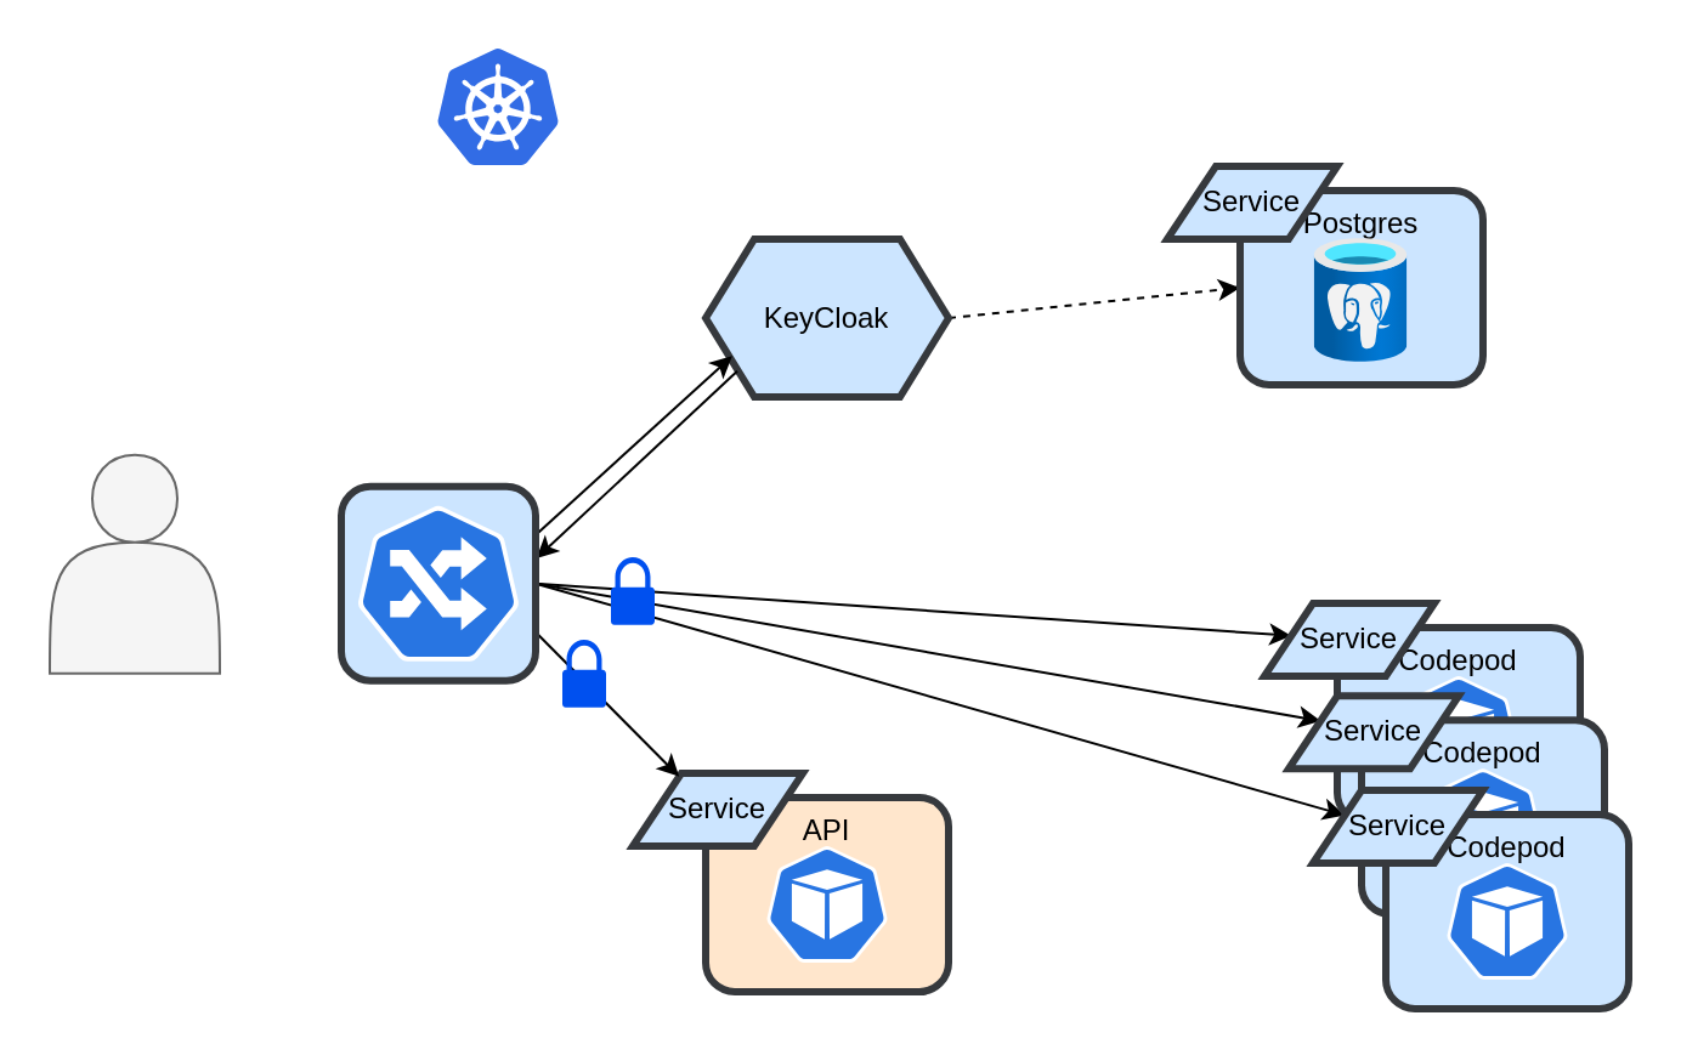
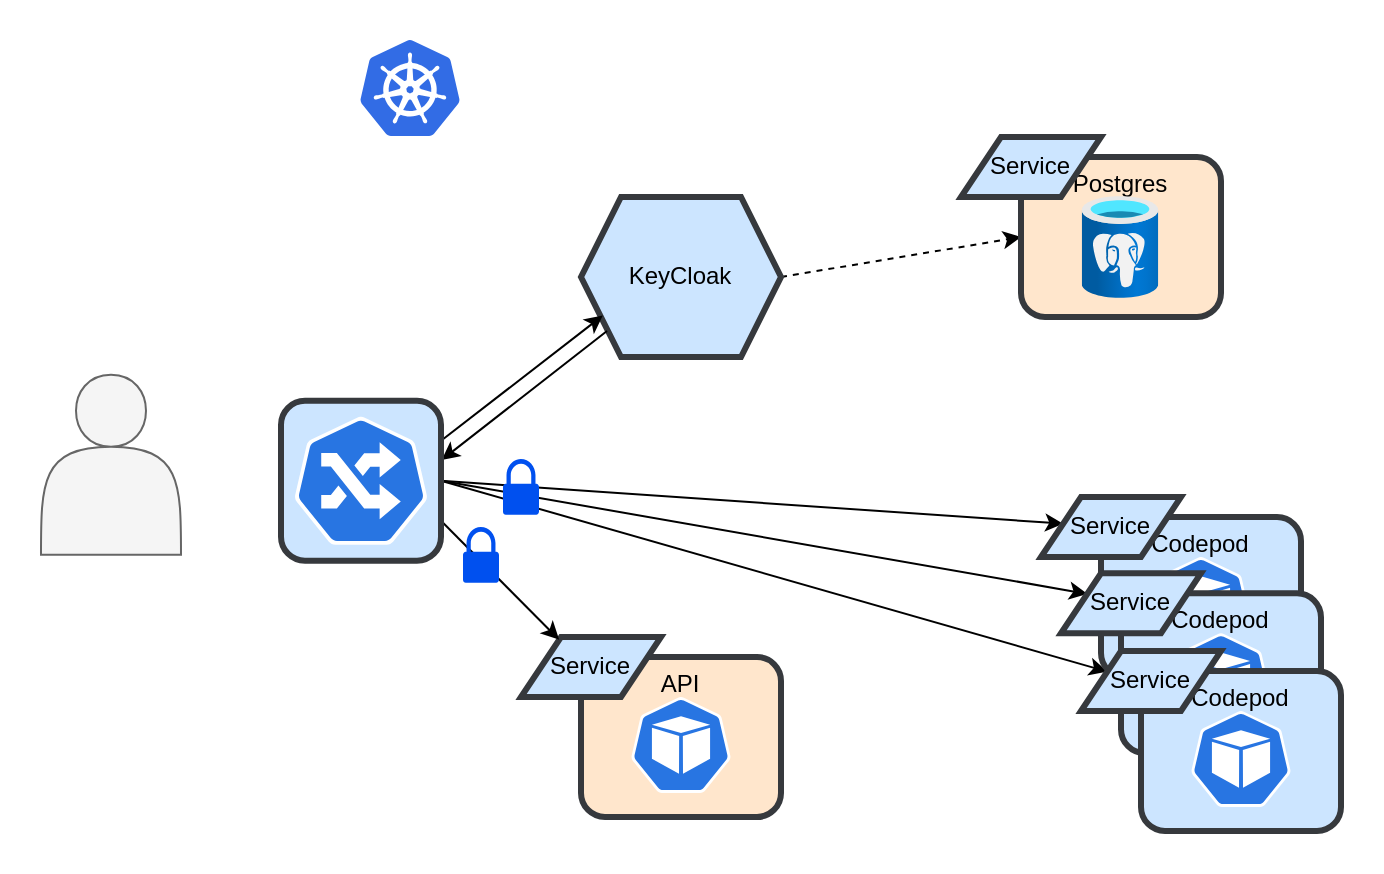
  <mxCell id="0" />
  <mxCell id="1" parent="0" />
  <mxCell id="2" value="" style="shape=actor;whiteSpace=wrap;html=1;fillColor=#f5f5f5;fontColor=#333333;strokeColor=#666666;" parent="1" vertex="1"><mxGeometry x="20" y="186.88" width="70" height="90" as="geometry" /></mxCell>
  <mxCell id="3" value="" style="sketch=0;aspect=fixed;html=1;points=[];align=center;image;fontSize=12;image=img/lib/mscae/Kubernetes.svg;strokeWidth=3;fillColor=#99CCFF;" parent="1" vertex="1"><mxGeometry x="180" y="20" width="50" height="48" as="geometry" /></mxCell>
  <mxCell id="4" value="API" style="rounded=1;whiteSpace=wrap;html=1;strokeWidth=3;fillColor=#ffe6cc;strokeColor=#36393d;fontColor=#000000;verticalAlign=top;" parent="1" vertex="1"><mxGeometry x="290" y="328" width="100" height="80" as="geometry" /></mxCell>
  <mxCell id="5" value="Service" style="shape=parallelogram;perimeter=parallelogramPerimeter;whiteSpace=wrap;html=1;fixedSize=1;strokeWidth=3;fillColor=#cce5ff;strokeColor=#36393d;fontColor=#000000;" parent="1" vertex="1"><mxGeometry x="260" y="318" width="70" height="30" as="geometry" /></mxCell>
  <mxCell id="6" style="edgeStyle=none;rounded=0;orthogonalLoop=1;jettySize=auto;html=1;exitX=1;exitY=0.5;exitDx=0;exitDy=0;entryX=0;entryY=0.5;entryDx=0;entryDy=0;dashed=1;" edge="1" parent="1" source="7" target="8"><mxGeometry relative="1" as="geometry" /></mxCell>
- <mxCell id="7" value="KeyCloak" style="shape=hexagon;perimeter=hexagonPerimeter2;whiteSpace=wrap;html=1;fixedSize=1;strokeWidth=3;fillColor=#cce5ff;strokeColor=#36393d;fontColor=#000000;" parent="1" vertex="1"><mxGeometry x="290" y="98" width="100" height="65" as="geometry" /></mxCell>
- <mxCell id="8" value="Postgres" style="rounded=1;whiteSpace=wrap;html=1;strokeWidth=3;fillColor=#cce5ff;strokeColor=#36393d;verticalAlign=top;" parent="1" vertex="1"><mxGeometry x="510" y="78" width="100" height="80" as="geometry" /></mxCell>
+ <mxCell id="7" value="KeyCloak" style="shape=hexagon;perimeter=hexagonPerimeter2;whiteSpace=wrap;html=1;fixedSize=1;strokeWidth=3;fillColor=#cce5ff;strokeColor=#36393d;fontColor=#000000;" parent="1" vertex="1"><mxGeometry x="290" y="98" width="100" height="80" as="geometry" /></mxCell>
+ <mxCell id="8" value="Postgres" style="rounded=1;whiteSpace=wrap;html=1;strokeWidth=3;fillColor=#ffe6cc;strokeColor=#36393d;verticalAlign=top;" parent="1" vertex="1"><mxGeometry x="510" y="78" width="100" height="80" as="geometry" /></mxCell>
  <mxCell id="9" value="Service" style="shape=parallelogram;perimeter=parallelogramPerimeter;whiteSpace=wrap;html=1;fixedSize=1;strokeWidth=3;fillColor=#cce5ff;strokeColor=#36393d;fontColor=#000000;" parent="1" vertex="1"><mxGeometry x="480" y="68" width="70" height="30" as="geometry" /></mxCell>
  <mxCell id="10" value="" style="aspect=fixed;html=1;points=[];align=center;image;fontSize=12;image=img/lib/azure2/databases/Azure_Database_PostgreSQL_Server.svg;" parent="1" vertex="1"><mxGeometry x="540.88" y="98" width="38.25" height="51" as="geometry" /></mxCell>
  <mxCell id="11" style="edgeStyle=none;rounded=0;orthogonalLoop=1;jettySize=auto;html=1;exitX=1;exitY=0.25;exitDx=0;exitDy=0;entryX=0.109;entryY=0.741;entryDx=0;entryDy=0;entryPerimeter=0;" edge="1" parent="1" source="17" target="7"><mxGeometry relative="1" as="geometry" /></mxCell>
  <mxCell id="12" style="edgeStyle=none;rounded=0;orthogonalLoop=1;jettySize=auto;html=1;exitX=1.004;exitY=0.37;exitDx=0;exitDy=0;entryX=0.13;entryY=0.837;entryDx=0;entryDy=0;entryPerimeter=0;exitPerimeter=0;startArrow=classic;startFill=1;endArrow=none;endFill=0;" edge="1" parent="1" source="17" target="7"><mxGeometry relative="1" as="geometry"><mxPoint x="255" y="229.88" as="sourcePoint" /><mxPoint x="310.9" y="167.28" as="targetPoint" /></mxGeometry></mxCell>
  <mxCell id="13" style="edgeStyle=none;rounded=0;orthogonalLoop=1;jettySize=auto;html=1;exitX=1;exitY=0.75;exitDx=0;exitDy=0;entryX=0.25;entryY=0;entryDx=0;entryDy=0;startArrow=none;startFill=0;endArrow=classic;endFill=1;" edge="1" parent="1" source="17" target="5"><mxGeometry relative="1" as="geometry" /></mxCell>
  <mxCell id="14" style="edgeStyle=none;rounded=0;orthogonalLoop=1;jettySize=auto;html=1;exitX=1;exitY=0.5;exitDx=0;exitDy=0;startArrow=none;startFill=0;endArrow=classic;endFill=1;" edge="1" parent="1" source="17" target="22"><mxGeometry relative="1" as="geometry" /></mxCell>
  <mxCell id="15" style="edgeStyle=none;rounded=0;orthogonalLoop=1;jettySize=auto;html=1;exitX=1;exitY=0.5;exitDx=0;exitDy=0;entryX=0;entryY=0.25;entryDx=0;entryDy=0;startArrow=none;startFill=0;endArrow=classic;endFill=1;" edge="1" parent="1" source="17" target="26"><mxGeometry relative="1" as="geometry" /></mxCell>
  <mxCell id="16" style="edgeStyle=none;rounded=0;orthogonalLoop=1;jettySize=auto;html=1;exitX=1;exitY=0.5;exitDx=0;exitDy=0;entryX=0;entryY=0.25;entryDx=0;entryDy=0;startArrow=none;startFill=0;endArrow=classic;endFill=1;" edge="1" parent="1" source="17" target="30"><mxGeometry relative="1" as="geometry" /></mxCell>
  <mxCell id="17" value="" style="rounded=1;whiteSpace=wrap;html=1;strokeWidth=3;fillColor=#cce5ff;strokeColor=#36393d;fontColor=#000000;" vertex="1" parent="1"><mxGeometry x="140" y="199.88" width="80" height="80" as="geometry" /></mxCell>
  <mxCell id="18" value="" style="sketch=0;html=1;dashed=0;whitespace=wrap;fillColor=#2875E2;strokeColor=#ffffff;points=[[0.005,0.63,0],[0.1,0.2,0],[0.9,0.2,0],[0.5,0,0],[0.995,0.63,0],[0.72,0.99,0],[0.5,1,0],[0.28,0.99,0]];shape=mxgraph.kubernetes.icon;prIcon=ing" parent="1" vertex="1"><mxGeometry x="145" y="207.88" width="70" height="64" as="geometry" /></mxCell>
  <mxCell id="19" value="" style="sketch=0;html=1;dashed=0;whitespace=wrap;fillColor=#2875E2;strokeColor=#ffffff;points=[[0.005,0.63,0],[0.1,0.2,0],[0.9,0.2,0],[0.5,0,0],[0.995,0.63,0],[0.72,0.99,0],[0.5,1,0],[0.28,0.99,0]];shape=mxgraph.kubernetes.icon;prIcon=pod" vertex="1" parent="1"><mxGeometry x="315" y="348" width="50" height="48" as="geometry" /></mxCell>
  <mxCell id="20" value="" style="group" vertex="1" connectable="0" parent="1"><mxGeometry x="520" y="248" width="130" height="90" as="geometry" /></mxCell>
  <mxCell id="21" value="Codepod" style="rounded=1;whiteSpace=wrap;html=1;strokeWidth=3;fillColor=#cce5ff;strokeColor=#36393d;fontColor=#000000;verticalAlign=top;" vertex="1" parent="20"><mxGeometry x="30" y="10" width="100" height="80" as="geometry" /></mxCell>
  <mxCell id="22" value="Service" style="shape=parallelogram;perimeter=parallelogramPerimeter;whiteSpace=wrap;html=1;fixedSize=1;strokeWidth=3;fillColor=#cce5ff;strokeColor=#36393d;fontColor=#000000;" vertex="1" parent="20"><mxGeometry width="70" height="30" as="geometry" /></mxCell>
  <mxCell id="23" value="" style="sketch=0;html=1;dashed=0;whitespace=wrap;fillColor=#2875E2;strokeColor=#ffffff;points=[[0.005,0.63,0],[0.1,0.2,0],[0.9,0.2,0],[0.5,0,0],[0.995,0.63,0],[0.72,0.99,0],[0.5,1,0],[0.28,0.99,0]];shape=mxgraph.kubernetes.icon;prIcon=pod" vertex="1" parent="20"><mxGeometry x="55" y="30" width="50" height="48" as="geometry" /></mxCell>
  <mxCell id="24" value="" style="group" vertex="1" connectable="0" parent="1"><mxGeometry x="530" y="286.12" width="130" height="90" as="geometry" /></mxCell>
  <mxCell id="25" value="Codepod" style="rounded=1;whiteSpace=wrap;html=1;strokeWidth=3;fillColor=#cce5ff;strokeColor=#36393d;fontColor=#000000;verticalAlign=top;" vertex="1" parent="24"><mxGeometry x="30" y="10" width="100" height="80" as="geometry" /></mxCell>
  <mxCell id="26" value="Service" style="shape=parallelogram;perimeter=parallelogramPerimeter;whiteSpace=wrap;html=1;fixedSize=1;strokeWidth=3;fillColor=#cce5ff;strokeColor=#36393d;fontColor=#000000;" vertex="1" parent="24"><mxGeometry width="70" height="30" as="geometry" /></mxCell>
  <mxCell id="27" value="" style="sketch=0;html=1;dashed=0;whitespace=wrap;fillColor=#2875E2;strokeColor=#ffffff;points=[[0.005,0.63,0],[0.1,0.2,0],[0.9,0.2,0],[0.5,0,0],[0.995,0.63,0],[0.72,0.99,0],[0.5,1,0],[0.28,0.99,0]];shape=mxgraph.kubernetes.icon;prIcon=pod" vertex="1" parent="24"><mxGeometry x="55" y="30" width="50" height="48" as="geometry" /></mxCell>
  <mxCell id="28" value="" style="group" vertex="1" connectable="0" parent="1"><mxGeometry x="540" y="325" width="130" height="90" as="geometry" /></mxCell>
  <mxCell id="29" value="Codepod" style="rounded=1;whiteSpace=wrap;html=1;strokeWidth=3;fillColor=#cce5ff;strokeColor=#36393d;fontColor=#000000;verticalAlign=top;" vertex="1" parent="28"><mxGeometry x="30" y="10" width="100" height="80" as="geometry" /></mxCell>
  <mxCell id="30" value="Service" style="shape=parallelogram;perimeter=parallelogramPerimeter;whiteSpace=wrap;html=1;fixedSize=1;strokeWidth=3;fillColor=#cce5ff;strokeColor=#36393d;fontColor=#000000;" vertex="1" parent="28"><mxGeometry width="70" height="30" as="geometry" /></mxCell>
  <mxCell id="31" value="" style="sketch=0;html=1;dashed=0;whitespace=wrap;fillColor=#2875E2;strokeColor=#ffffff;points=[[0.005,0.63,0],[0.1,0.2,0],[0.9,0.2,0],[0.5,0,0],[0.995,0.63,0],[0.72,0.99,0],[0.5,1,0],[0.28,0.99,0]];shape=mxgraph.kubernetes.icon;prIcon=pod" vertex="1" parent="28"><mxGeometry x="55" y="30" width="50" height="48" as="geometry" /></mxCell>
  <mxCell id="32" value="" style="sketch=0;pointerEvents=1;shadow=0;dashed=0;html=1;strokeColor=none;labelPosition=center;verticalLabelPosition=bottom;verticalAlign=top;outlineConnect=0;align=center;shape=mxgraph.office.security.lock_protected;fillColor=#0050ef;fontColor=#ffffff;" vertex="1" parent="1"><mxGeometry x="251" y="229" width="18" height="27.88" as="geometry" /></mxCell>
  <mxCell id="33" value="" style="sketch=0;pointerEvents=1;shadow=0;dashed=0;html=1;strokeColor=none;labelPosition=center;verticalLabelPosition=bottom;verticalAlign=top;outlineConnect=0;align=center;shape=mxgraph.office.security.lock_protected;fillColor=#0050ef;fontColor=#ffffff;" vertex="1" parent="1"><mxGeometry x="231" y="263" width="18" height="27.88" as="geometry" /></mxCell>
